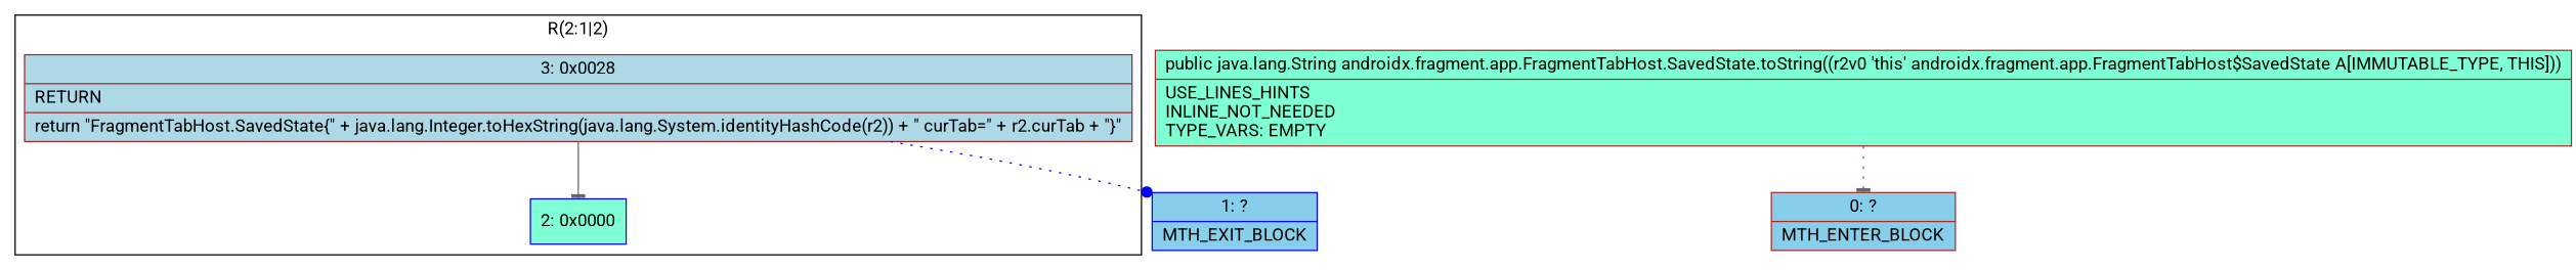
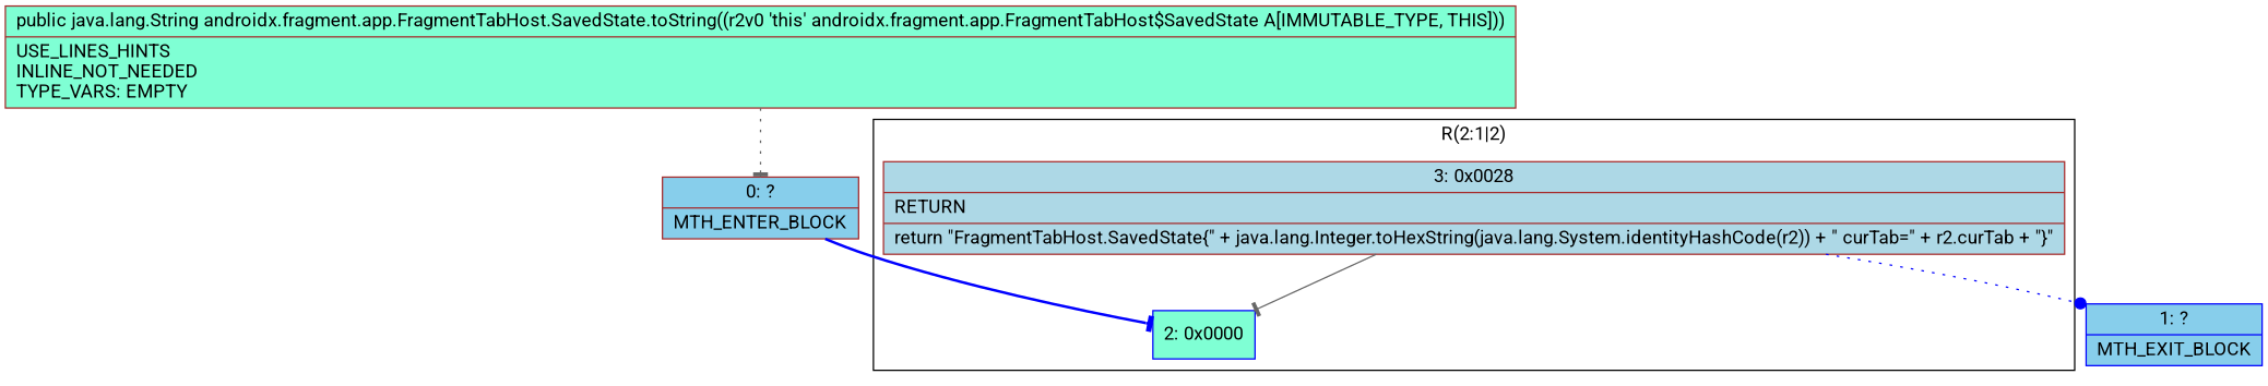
  digraph {
    fontname=Roboto
    node [color=brown fillcolor=aquamarine fontname=Roboto shape=record style=filled]
    edge [arrowhead=tee color=gray40 fontname=Roboto style=dotted]
    n1 [color=blue label="{2\:\ 0x0000}"]
    n2 [fillcolor=lightblue label="{3\:\ 0x0028|RETURN\l|return \"FragmentTabHost.SavedState\{\" + java.lang.Integer.toHexString(java.lang.System.identityHashCode(r2)) + \" curTab=\" + r2.curTab + \"\}\"\l}"]
    n3 [color=blue fillcolor=skyblue label="{1\:\ ?|MTH_EXIT_BLOCK\l}"]
    n4 [fillcolor=skyblue label="{0\:\ ?|MTH_ENTER_BLOCK\l}"]
    n5 [label="{public java.lang.String androidx.fragment.app.FragmentTabHost.SavedState.toString((r2v0 'this' androidx.fragment.app.FragmentTabHost$SavedState A[IMMUTABLE_TYPE, THIS]))  | USE_LINES_HINTS\lINLINE_NOT_NEEDED\lTYPE_VARS: EMPTY\l}"]
    subgraph cluster_1 {
      label="R(2:1|2)"
      n1
      n2
    }
    n2 -> n1 [style=solid]
    n2 -> n3 [arrowhead=dot color=blue]
+   n4 -> n1 [color=blue style=bold]
    n5 -> n4
  }
